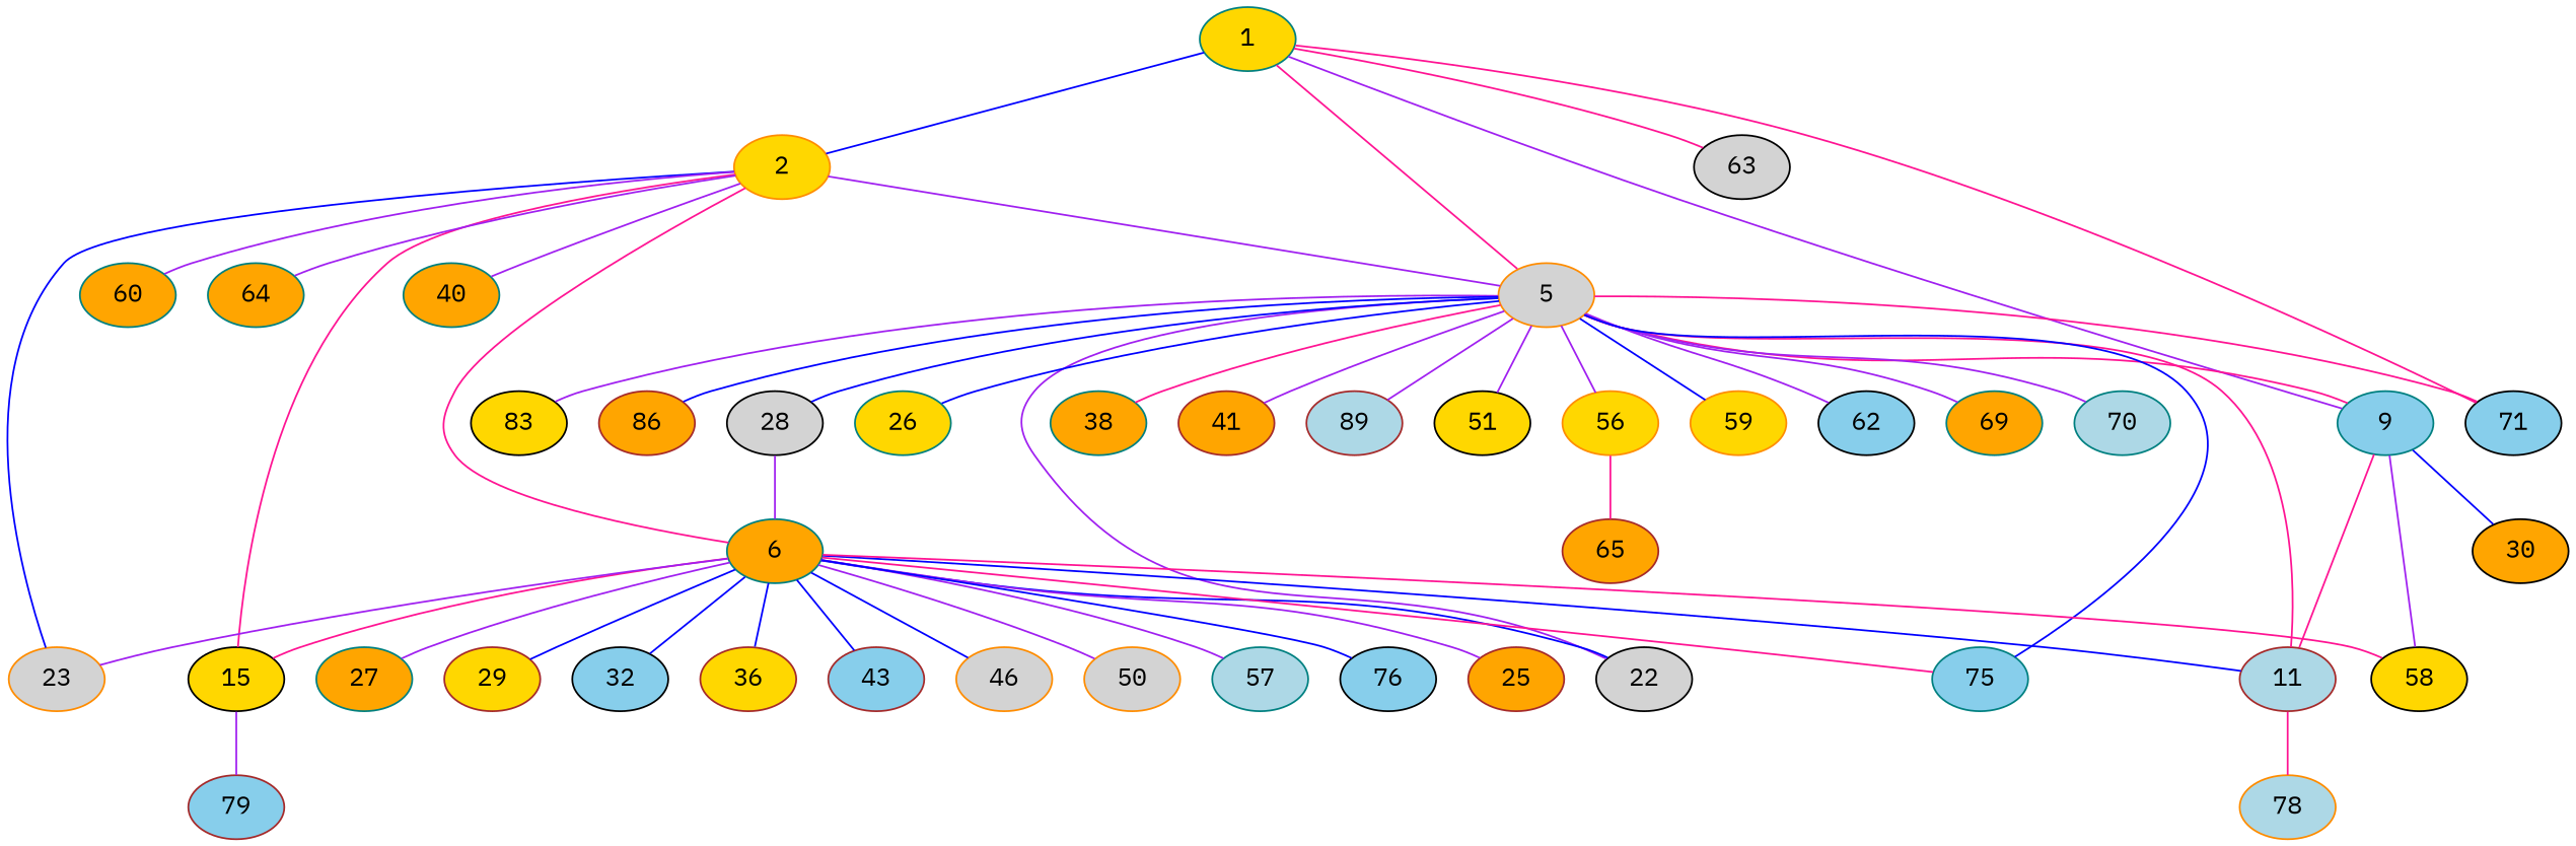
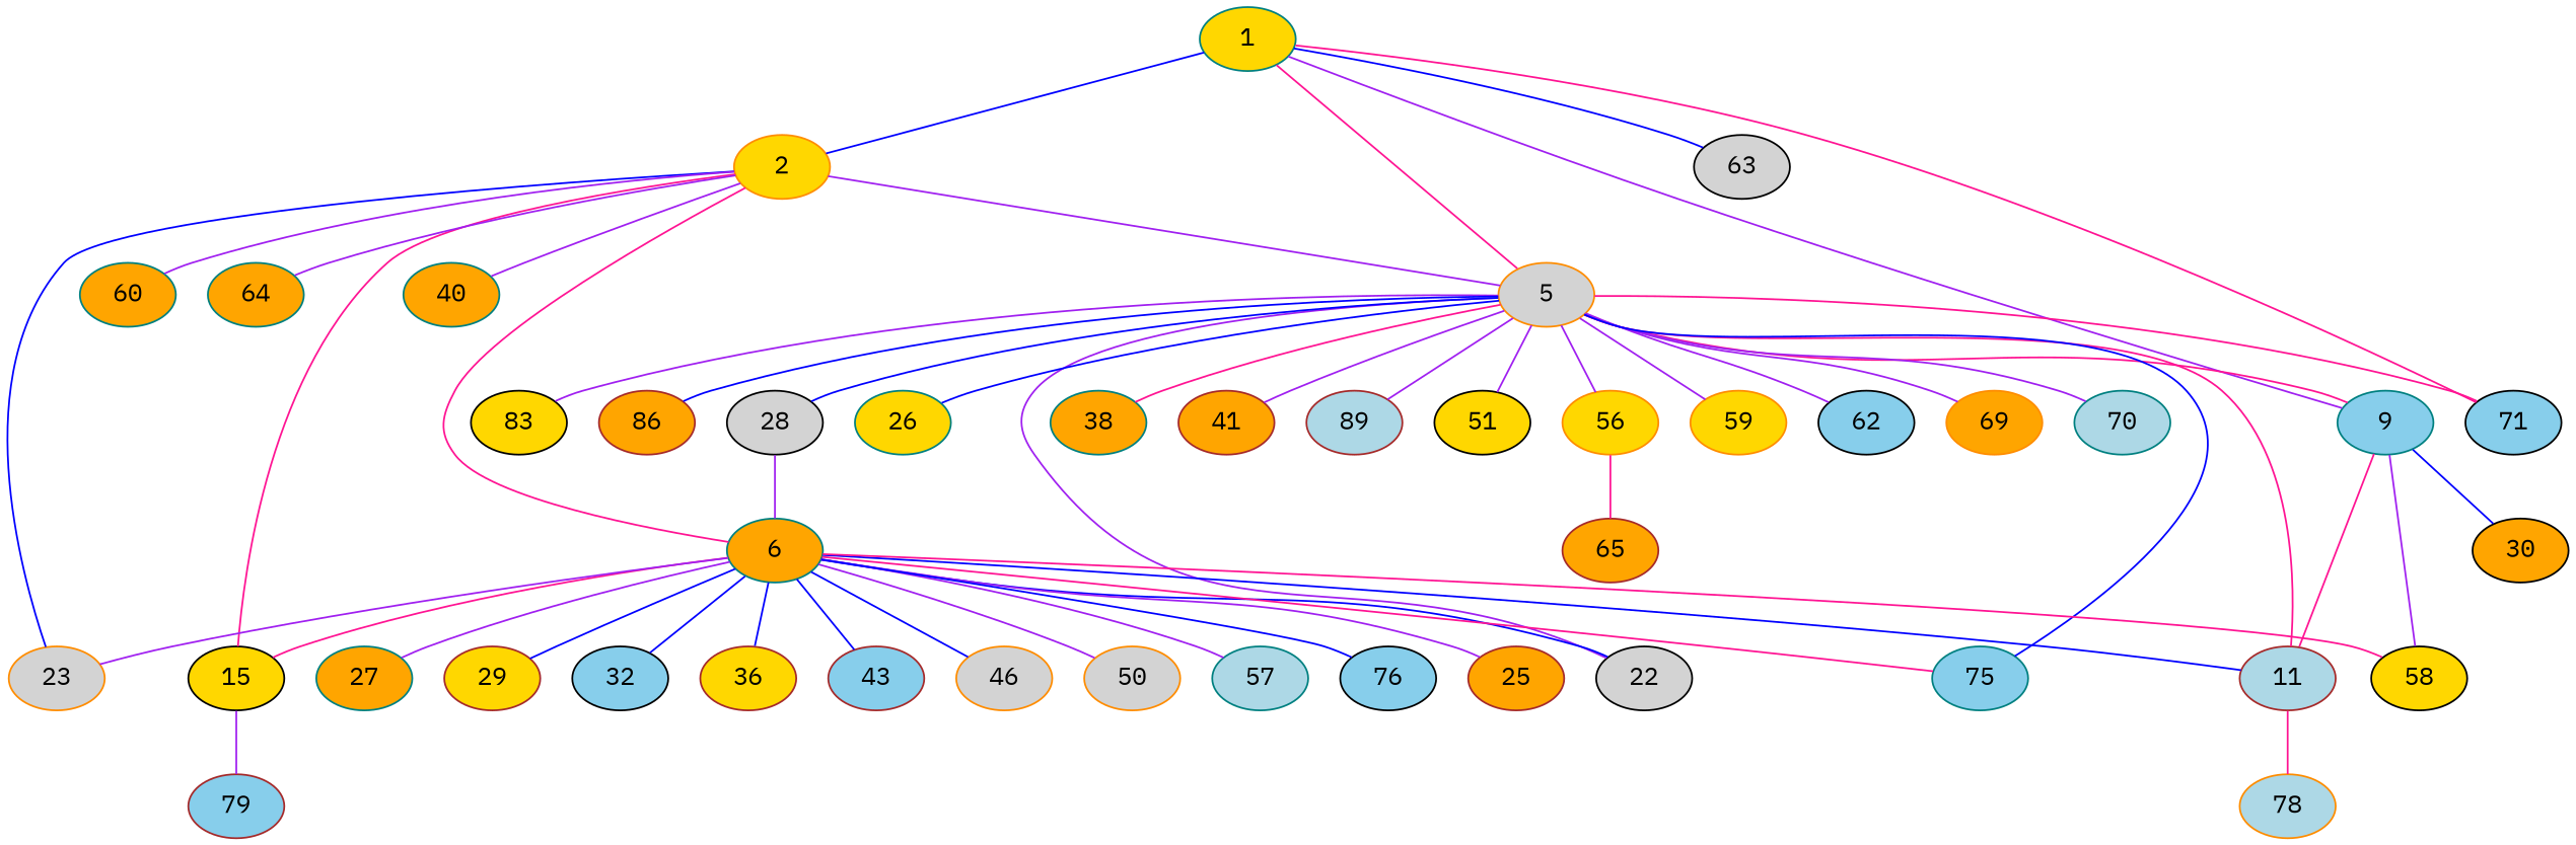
  graph {
    fontname="IBM Plex Mono"
    node [color=teal fillcolor=orange fontname="IBM Plex Mono" style=filled]
    edge [color=purple fontname="IBM Plex Mono"]
    1 [fillcolor=gold super="+4"]
    2 [color=darkorange fillcolor=gold super="+3+72+54+24+34"]
    5 [color=darkorange fillcolor=lightgrey super="+12+77+44+7+17"]
    9 [fillcolor=skyblue super="+31+10"]
    63 [color=black fillcolor=lightgrey]
    71 [color=black fillcolor=skyblue super="+80"]
    6 [super="+45+8+53"]
    15 [color=black fillcolor=gold]
    23 [color=darkorange fillcolor=lightgrey]
    40
    60 [super="+67"]
    64
    11 [color=brown fillcolor=lightblue super="+73+74+21"]
    22 [color=black fillcolor=lightgrey]
    26 [fillcolor=gold]
    28 [color=black fillcolor=lightgrey super="+61"]
    38
    41 [color=brown]
    n19 [color=brown fillcolor=lightblue label=89]
    51 [color=black fillcolor=gold]
    56 [color=darkorange fillcolor=gold]
    59 [color=darkorange fillcolor=gold]
    62 [color=black fillcolor=skyblue]
-   69
+   69 [color=darkorange]
    70 [fillcolor=lightblue]
    75 [fillcolor=skyblue]
    83 [color=black fillcolor=gold]
    86 [color=brown]
    58 [color=black fillcolor=gold]
    30 [color=black super="+39"]
    25 [color=brown]
    27
    29 [color=brown fillcolor=gold super="+35"]
    32 [color=black fillcolor=skyblue super="+37"]
    36 [color=brown fillcolor=gold]
    43 [color=brown fillcolor=skyblue]
    46 [color=darkorange fillcolor=lightgrey]
    50 [color=darkorange fillcolor=lightgrey]
    57 [fillcolor=lightblue]
    76 [color=black fillcolor=skyblue]
    79 [color=brown fillcolor=skyblue]
    78 [color=darkorange fillcolor=lightblue]
    65 [color=brown]
    1 -- 2 [color=blue weight=4]
    1 -- 5 [color=deeppink]
    1 -- 9
-   1 -- 63 [color=deeppink]
+   1 -- 63 [color=blue]
    1 -- 71 [color=deeppink]
    2 -- 5 [weight=2]
    2 -- 6 [color=deeppink]
    2 -- 15 [color=deeppink]
    2 -- 23 [color=blue]
    2 -- 40
    2 -- 60
    2 -- 64
    5 -- 9 [color=deeppink weight=5]
    5 -- 71 [color=deeppink]
    5 -- 11 [color=deeppink]
    5 -- 22
    5 -- 26 [color=blue]
    5 -- 28 [color=blue]
    5 -- 38 [color=deeppink]
    5 -- 41
    5 -- n19
    5 -- 51
    5 -- 56
-   5 -- 59 [color=blue]
+   5 -- 59
    5 -- 62
    5 -- 69
    5 -- 70
    5 -- 75 [color=blue]
    5 -- 83
    5 -- 86 [color=blue]
    9 -- 11 [color=deeppink weight=2]
    9 -- 58
    9 -- 30 [color=blue]
    6 -- 15 [color=deeppink weight=3]
    6 -- 23
    6 -- 11 [color=blue weight=2]
    6 -- 22 [color=blue]
    6 -- 75 [color=deeppink]
    6 -- 58 [color=deeppink]
    6 -- 25
    6 -- 27
    6 -- 29 [color=blue]
    6 -- 32 [color=blue]
    6 -- 36 [color=blue]
    6 -- 43 [color=blue]
    6 -- 46 [color=blue]
    6 -- 50
    6 -- 57
    6 -- 76 [color=blue]
    15 -- 79
    11 -- 78 [color=deeppink]
    28 -- 6 [weight=5]
    56 -- 65 [color=deeppink]
  }
